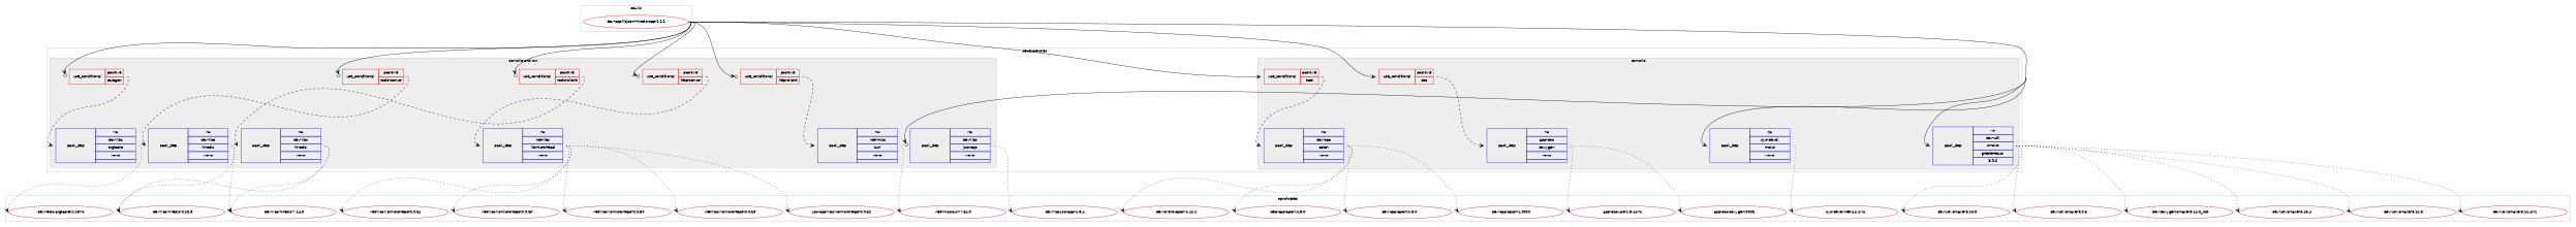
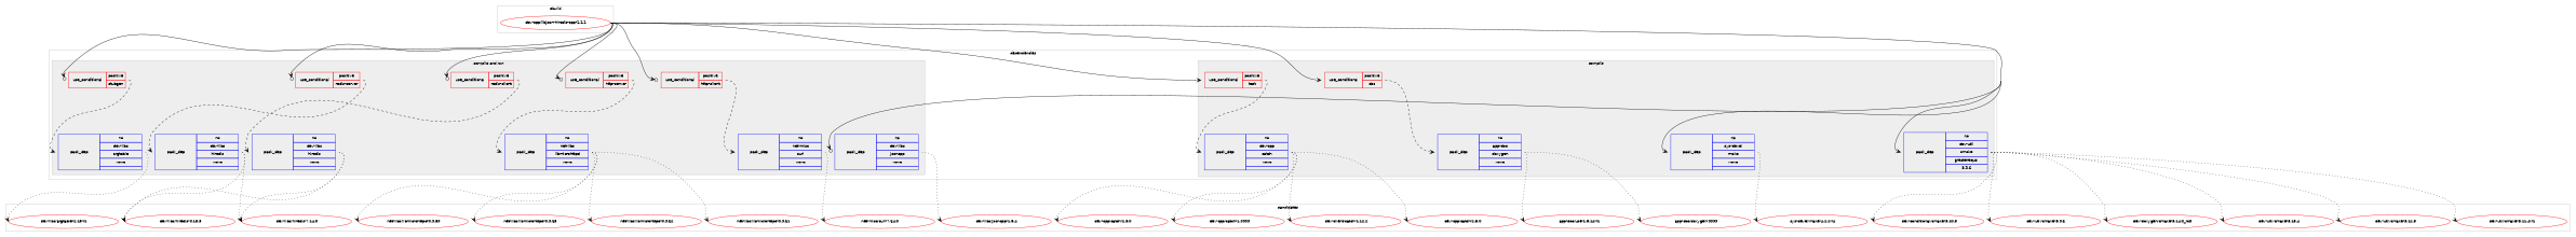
  digraph {
    compound=true
    concentrate=true
    fontname=Helvetica
    fontsize=10
    newrank=true
    rankdir=TB
    ranksep=1.5
    node [color=red fontname=Helvetica fontsize=10]
    edge [arrowhead=vee headport=w style=dotted tailport=e weight=100]
    n1 [label="dev-cpp/libjson-hiredis-cpp-1.1.1" width=4]
    n2 [color=blue label=<<TABLE BORDER="0" CELLBORDER="1" CELLSPACING="0" CELLPADDING="4" WIDTH="220"><TR><TD ROWSPAN="6" CELLPADDING="30">pack_dep</TD></TR><TR><TD WIDTH="110">no</TD></TR><TR><TD>app-doc</TD></TR><TR><TD>doxygen</TD></TR><TR><TD>none</TD></TR><TR><TD></TD></TR></TABLE>> shape=none]
    n3 [label=<<TABLE BORDER="0" CELLBORDER="1" CELLSPACING="0" CELLPADDING="4"><TR><TD ROWSPAN="3" CELLPADDING="10">use_conditional</TD></TR><TR><TD>positive</TD></TR><TR><TD>doc</TD></TR></TABLE>> shape=none]
    n4 [color=blue label=<<TABLE BORDER="0" CELLBORDER="1" CELLSPACING="0" CELLPADDING="4" WIDTH="220"><TR><TD ROWSPAN="6" CELLPADDING="30">pack_dep</TD></TR><TR><TD WIDTH="110">no</TD></TR><TR><TD>dev-cpp</TD></TR><TR><TD>catch</TD></TR><TR><TD>none</TD></TR><TR><TD></TD></TR></TABLE>> shape=none]
    n5 [label=<<TABLE BORDER="0" CELLBORDER="1" CELLSPACING="0" CELLPADDING="4"><TR><TD ROWSPAN="3" CELLPADDING="10">use_conditional</TD></TR><TR><TD>positive</TD></TR><TR><TD>test</TD></TR></TABLE>> shape=none]
    n6 [color=blue label=<<TABLE BORDER="0" CELLBORDER="1" CELLSPACING="0" CELLPADDING="4" WIDTH="220"><TR><TD ROWSPAN="6" CELLPADDING="30">pack_dep</TD></TR><TR><TD WIDTH="110">no</TD></TR><TR><TD>dev-util</TD></TR><TR><TD>cmake</TD></TR><TR><TD>greaterequal</TD></TR><TR><TD>3.9.6</TD></TR></TABLE>> shape=none]
    n7 [color=blue label=<<TABLE BORDER="0" CELLBORDER="1" CELLSPACING="0" CELLPADDING="4" WIDTH="220"><TR><TD ROWSPAN="6" CELLPADDING="30">pack_dep</TD></TR><TR><TD WIDTH="110">no</TD></TR><TR><TD>sys-devel</TD></TR><TR><TD>make</TD></TR><TR><TD>none</TD></TR><TR><TD></TD></TR></TABLE>> shape=none]
    n8 [color=blue label=<<TABLE BORDER="0" CELLBORDER="1" CELLSPACING="0" CELLPADDING="4" WIDTH="220"><TR><TD ROWSPAN="6" CELLPADDING="30">pack_dep</TD></TR><TR><TD WIDTH="110">no</TD></TR><TR><TD>net-misc</TD></TR><TR><TD>curl</TD></TR><TR><TD>none</TD></TR><TR><TD></TD></TR></TABLE>> shape=none]
    n9 [label=<<TABLE BORDER="0" CELLBORDER="1" CELLSPACING="0" CELLPADDING="4"><TR><TD ROWSPAN="3" CELLPADDING="10">use_conditional</TD></TR><TR><TD>positive</TD></TR><TR><TD>http-client</TD></TR></TABLE>> shape=none]
    n10 [color=blue label=<<TABLE BORDER="0" CELLBORDER="1" CELLSPACING="0" CELLPADDING="4" WIDTH="220"><TR><TD ROWSPAN="6" CELLPADDING="30">pack_dep</TD></TR><TR><TD WIDTH="110">no</TD></TR><TR><TD>net-libs</TD></TR><TR><TD>libmicrohttpd</TD></TR><TR><TD>none</TD></TR><TR><TD></TD></TR></TABLE>> shape=none]
    n11 [label=<<TABLE BORDER="0" CELLBORDER="1" CELLSPACING="0" CELLPADDING="4"><TR><TD ROWSPAN="3" CELLPADDING="10">use_conditional</TD></TR><TR><TD>positive</TD></TR><TR><TD>http-server</TD></TR></TABLE>> shape=none]
    n12 [color=blue label=<<TABLE BORDER="0" CELLBORDER="1" CELLSPACING="0" CELLPADDING="4" WIDTH="220"><TR><TD ROWSPAN="6" CELLPADDING="30">pack_dep</TD></TR><TR><TD WIDTH="110">no</TD></TR><TR><TD>dev-libs</TD></TR><TR><TD>hiredis</TD></TR><TR><TD>none</TD></TR><TR><TD></TD></TR></TABLE>> shape=none]
    n13 [label=<<TABLE BORDER="0" CELLBORDER="1" CELLSPACING="0" CELLPADDING="4"><TR><TD ROWSPAN="3" CELLPADDING="10">use_conditional</TD></TR><TR><TD>positive</TD></TR><TR><TD>redis-client</TD></TR></TABLE>> shape=none]
    n14 [color=blue label=<<TABLE BORDER="0" CELLBORDER="1" CELLSPACING="0" CELLPADDING="4" WIDTH="220"><TR><TD ROWSPAN="6" CELLPADDING="30">pack_dep</TD></TR><TR><TD WIDTH="110">no</TD></TR><TR><TD>dev-libs</TD></TR><TR><TD>hiredis</TD></TR><TR><TD>none</TD></TR><TR><TD></TD></TR></TABLE>> shape=none]
    n15 [label=<<TABLE BORDER="0" CELLBORDER="1" CELLSPACING="0" CELLPADDING="4"><TR><TD ROWSPAN="3" CELLPADDING="10">use_conditional</TD></TR><TR><TD>positive</TD></TR><TR><TD>redis-server</TD></TR></TABLE>> shape=none]
    n16 [color=blue label=<<TABLE BORDER="0" CELLBORDER="1" CELLSPACING="0" CELLPADDING="4" WIDTH="220"><TR><TD ROWSPAN="6" CELLPADDING="30">pack_dep</TD></TR><TR><TD WIDTH="110">no</TD></TR><TR><TD>dev-libs</TD></TR><TR><TD>argtable</TD></TR><TR><TD>none</TD></TR><TR><TD></TD></TR></TABLE>> shape=none]
    n17 [label=<<TABLE BORDER="0" CELLBORDER="1" CELLSPACING="0" CELLPADDING="4"><TR><TD ROWSPAN="3" CELLPADDING="10">use_conditional</TD></TR><TR><TD>positive</TD></TR><TR><TD>stubgen</TD></TR></TABLE>> shape=none]
    n18 [color=blue label=<<TABLE BORDER="0" CELLBORDER="1" CELLSPACING="0" CELLPADDING="4" WIDTH="220"><TR><TD ROWSPAN="6" CELLPADDING="30">pack_dep</TD></TR><TR><TD WIDTH="110">no</TD></TR><TR><TD>dev-libs</TD></TR><TR><TD>jsoncpp</TD></TR><TR><TD>none</TD></TR><TR><TD></TD></TR></TABLE>> shape=none]
    n19 [label="app-doc/use-1.8.14-r1" width=4]
-   n20 [label="app-doc/doxygen-9996" width=4]
+   n20 [label="app-doc/doxygen-9999" width=4]
    n21 [label="dev-client/catch-1.12.2" width=4]
    n22 [label="dev-cpp/catch-1.9999" width=4]
    n23 [label="dev-cpp/catch-2.3.0" width=4]
-   n24 [label="dep-cpp/catch-2.5.0" width=4]
-   n25 [label="dev-util/cmake-3.10.3" width=4]
+   n24 [label="dev-cpp/catch-2.5.0" width=4]
+   n25 [label="dev-conditional/cmake-3.10.3" width=4]
    n26 [label="dev-util/cmake-3.11.4-r1" width=4]
    n27 [label="dev-util/cmake-3.12.3" width=4]
    n28 [label="dev-util/cmake-3.13.4" width=4]
    n29 [label="dev-doxygen/cmake-3.14.0_rc3" width=4]
    n30 [label="dev-util/cmake-3.9.6" width=4]
-   n31 [label="sys-devel/net-4.2.1-r4" width=4]
+   n31 [label="sys-devel/make-4.2.1-r4" width=4]
    n32 [label="net-misc/curl-7.64.0" width=4]
    n33 [label="net-libs/libmicrohttpd-0.9.59" width=4]
-   n34 [label="net-libs/libmicrohttpd-0.9.60" width=4]
    n35 [label="net-libs/libmicrohttpd-0.9.61" width=4]
-   n36 [label="jsoncpp-libs/libmicrohttpd-0.9.62" width=4]
+   n36 [label="net-libs/libmicrohttpd-0.9.62" width=4]
    n37 [label="net-libs/libmicrohttpd-0.9.63" width=4]
    n38 [label="dev-libs/hiredis-0.13.3" width=4]
    n39 [label="dev-libs/hiredis-7.14.0" width=4]
-   n40 [label="dev-redis/argtable-2.13-r1" width=4]
+   n40 [label="dev-libs/argtable-2.13-r1" width=4]
    n41 [label="dev-libs/jsoncpp-1.8.4" width=4]
    subgraph cluster_1 {
      color=gray
      label=<<i>ebuild</i>>
      rank=same
      n1
    }
    subgraph cluster_2 {
      color=gray
      label=<<i>dependencies</i>>
      subgraph cluster_3 {
        color=gray
        fillcolor="#eeeeee"
        label=<<i>compile</i>>
        style=filled
        subgraph sub_4 {
          color=gray
          fillcolor="#eeeeee"
          label=<<i>compile</i>>
          style=filled
          n3
          subgraph sub_5 {
            color=gray
            fillcolor="#eeeeee"
            label=<<i>compile</i>>
            style=filled
            n2
          }
        }
        subgraph sub_6 {
          color=gray
          fillcolor="#eeeeee"
          label=<<i>compile</i>>
          style=filled
          n5
          subgraph sub_7 {
            color=gray
            fillcolor="#eeeeee"
            label=<<i>compile</i>>
            style=filled
            n4
          }
        }
        subgraph sub_8 {
          color=gray
          fillcolor="#eeeeee"
          label=<<i>compile</i>>
          style=filled
          n6
        }
        subgraph sub_9 {
          color=gray
          fillcolor="#eeeeee"
          label=<<i>compile</i>>
          style=filled
          n7
        }
      }
      subgraph cluster_10 {
        color=gray
        fillcolor="#eeeeee"
        label=<<i>compile and run</i>>
        style=filled
        subgraph sub_11 {
          color=gray
          fillcolor="#eeeeee"
          label=<<i>compile and run</i>>
          style=filled
          n9
          subgraph sub_12 {
            color=gray
            fillcolor="#eeeeee"
            label=<<i>compile and run</i>>
            style=filled
            n8
          }
        }
        subgraph sub_13 {
          color=gray
          fillcolor="#eeeeee"
          label=<<i>compile and run</i>>
          style=filled
          n11
          subgraph sub_14 {
            color=gray
            fillcolor="#eeeeee"
            label=<<i>compile and run</i>>
            style=filled
            n10
          }
        }
        subgraph sub_15 {
          color=gray
          fillcolor="#eeeeee"
          label=<<i>compile and run</i>>
          style=filled
          n13
          subgraph sub_16 {
            color=gray
            fillcolor="#eeeeee"
            label=<<i>compile and run</i>>
            style=filled
            n12
          }
        }
        subgraph sub_17 {
          color=gray
          fillcolor="#eeeeee"
          label=<<i>compile and run</i>>
          style=filled
          n15
          subgraph sub_18 {
            color=gray
            fillcolor="#eeeeee"
            label=<<i>compile and run</i>>
            style=filled
            n14
          }
        }
        subgraph sub_19 {
          color=gray
          fillcolor="#eeeeee"
          label=<<i>compile and run</i>>
          style=filled
          n17
          subgraph sub_20 {
            color=gray
            fillcolor="#eeeeee"
            label=<<i>compile and run</i>>
            style=filled
            n16
          }
        }
        subgraph sub_21 {
          color=gray
          fillcolor="#eeeeee"
          label=<<i>compile and run</i>>
          style=filled
          n18
        }
      }
      subgraph cluster_22 {
        color=gray
        fillcolor="#eeeeee"
        label=<<i>run</i>>
        style=filled
      }
    }
    subgraph cluster_23 {
      color=gray
      label=<<i>candidates</i>>
      rank=same
      subgraph sub_24 {
        color=black
        label=<<i>candidates</i>>
        nodesep=1
        rank=same
        n19
        n20
      }
      subgraph sub_25 {
        color=black
        label=<<i>candidates</i>>
        nodesep=1
        rank=same
        n21
        n22
        n23
        n24
      }
      subgraph sub_26 {
        color=black
        label=<<i>candidates</i>>
        nodesep=1
        rank=same
        n25
        n26
        n27
        n28
        n29
        n30
      }
      subgraph sub_27 {
        color=black
        label=<<i>candidates</i>>
        nodesep=1
        rank=same
        n31
      }
      subgraph sub_28 {
        color=black
        label=<<i>candidates</i>>
        nodesep=1
        rank=same
        n32
      }
      subgraph sub_29 {
        color=black
        label=<<i>candidates</i>>
        nodesep=1
        rank=same
        n33
-       n34
        n35
        n36
        n37
      }
      subgraph sub_30 {
        color=black
        label=<<i>candidates</i>>
        nodesep=1
        rank=same
        n38
        n39
      }
      subgraph sub_31 {
        color=black
        label=<<i>candidates</i>>
        nodesep=1
        rank=same
        n38
        n39
      }
      subgraph sub_32 {
        color=black
        label=<<i>candidates</i>>
        nodesep=1
        rank=same
        n40
      }
      subgraph sub_33 {
        color=black
        label=<<i>candidates</i>>
        nodesep=1
        rank=same
        n41
      }
    }
    n1 -> n3 [style=solid weight=20]
    n1 -> n5 [style=solid weight=20]
    n1 -> n6 [style=solid weight=20]
    n1 -> n7 [style=solid weight=20]
    n1 -> n9 [arrowhead=odotvee style=solid weight=20]
    n1 -> n11 [arrowhead=odotvee style=solid weight=20]
    n1 -> n13 [arrowhead=odotvee style=solid weight=20]
    n1 -> n15 [arrowhead=odotvee style=solid weight=20]
    n1 -> n17 [arrowhead=odotvee style=solid weight=20]
    n1 -> n18 [arrowhead=odotvee style=solid weight=20]
    n2 -> n19
    n2 -> n20
    n3 -> n2 [style=dashed weight=20]
    n4 -> n21
    n4 -> n22
    n4 -> n23
    n4 -> n24
    n5 -> n4 [style=dashed weight=20]
    n6 -> n25
    n6 -> n26
    n6 -> n27
    n6 -> n28
    n6 -> n29
    n6 -> n30
    n7 -> n31
    n8 -> n32
    n9 -> n8 [style=dashed weight=20]
    n10 -> n33
-   n10 -> n34
    n10 -> n35
    n10 -> n36
    n10 -> n37
    n11 -> n10 [style=dashed weight=20]
    n12 -> n38
    n12 -> n39
    n13 -> n12 [style=dashed weight=20]
    n14 -> n38
    n14 -> n39
    n15 -> n14 [style=dashed weight=20]
    n16 -> n40
    n17 -> n16 [style=dashed weight=20]
    n18 -> n41
  }
